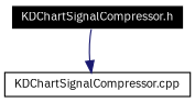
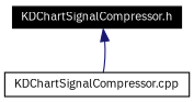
  digraph {
    fontname="IBM Plex Sans"
    node [fontname="IBM Plex Sans" fontsize=10 shape=record]
    n1 [color=white fillcolor=black fontcolor=white height=0.2 label="KDChartSignalCompressor.h" style=filled width=0.4]
    n2 [color=black height=0.2 label="KDChartSignalCompressor.cpp" width=0.4]
-   n1 -> n2 [color=midnightblue fontname="IBM Plex Sans" fontsize=10 labelfontname=Helvetica labelfontsize=10 style=solid]
+   n2 -> n1 [color=midnightblue fontname="IBM Plex Sans" fontsize=10 labelfontname=Helvetica labelfontsize=10 style=solid]
  }
